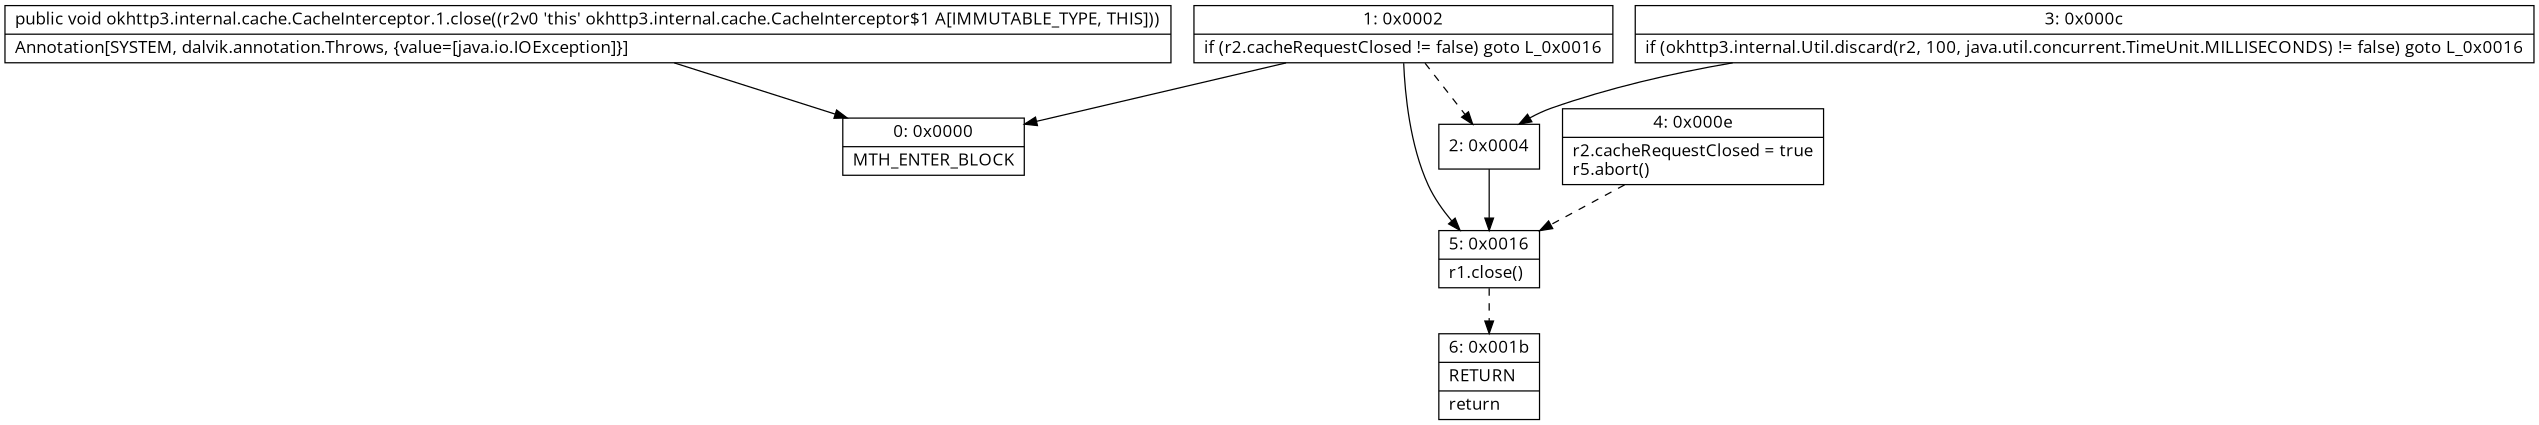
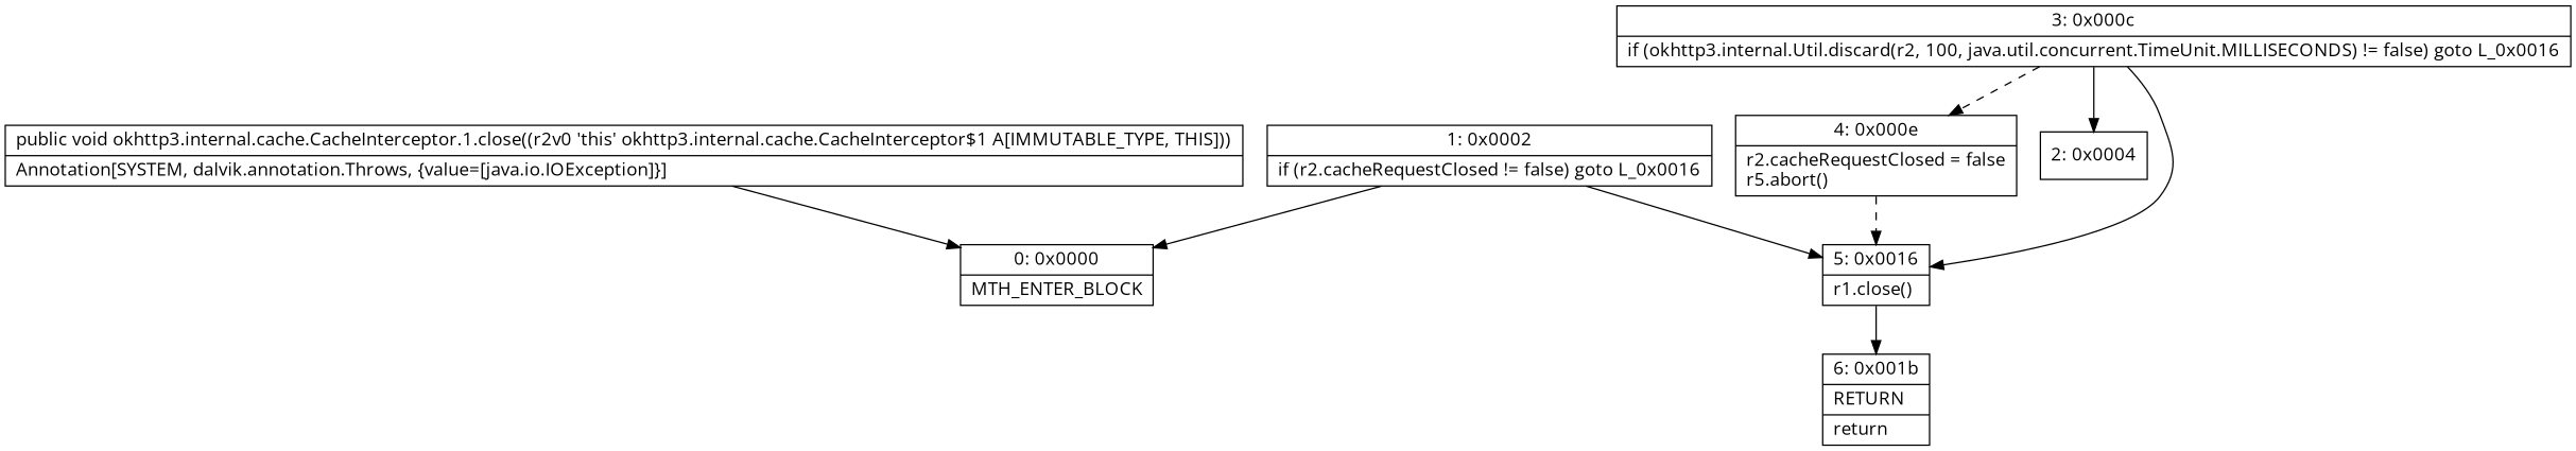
  digraph {
    fontname="Open Sans"
    node [fontname="Open Sans" shape=record]
    edge [fontname="Open Sans"]
    n1 [label="{0\:\ 0x0000|MTH_ENTER_BLOCK\l}"]
    n2 [label="{1\:\ 0x0002|if (r2.cacheRequestClosed != false) goto L_0x0016\l}"]
    n3 [label="{2\:\ 0x0004}"]
    n4 [label="{5\:\ 0x0016|r1.close()\l}"]
    n5 [label="{6\:\ 0x001b|RETURN\l|return\l}"]
    n6 [label="{3\:\ 0x000c|if (okhttp3.internal.Util.discard(r2, 100, java.util.concurrent.TimeUnit.MILLISECONDS) != false) goto L_0x0016\l}"]
-   n7 [label="{4\:\ 0x000e|r2.cacheRequestClosed = true\lr5.abort()\l}"]
+   n7 [label="{4\:\ 0x000e|r2.cacheRequestClosed = false\lr5.abort()\l}"]
    n8 [label="{public void okhttp3.internal.cache.CacheInterceptor.1.close((r2v0 'this' okhttp3.internal.cache.CacheInterceptor$1 A[IMMUTABLE_TYPE, THIS]))  | Annotation[SYSTEM, dalvik.annotation.Throws, \{value=[java.io.IOException]\}]\l}"]
    n2 -> n1
-   n2 -> n3 [style=dashed]
    n2 -> n4
-   n4 -> n5 [style=dashed]
+   n4 -> n5
    n6 -> n3
-   n3 -> n4
+   n6 -> n4
+   n6 -> n7 [style=dashed]
    n7 -> n4 [style=dashed]
    n8 -> n1
  }
